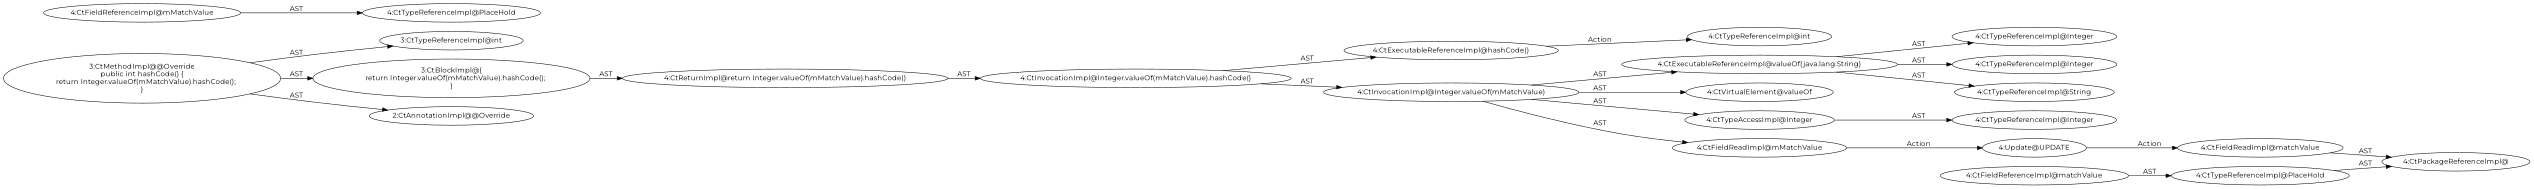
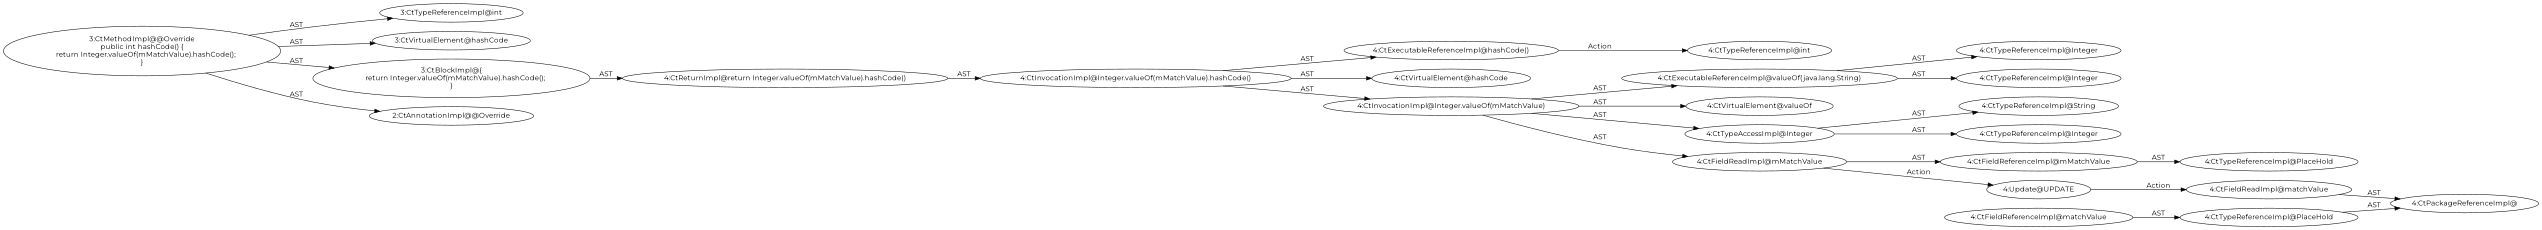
  digraph {
    fontname=Montserrat
    rankdir=LR
    node [fontname=Montserrat shape=ellipse]
    edge [fontname=Montserrat]
    n1 [label="3:CtTypeReferenceImpl@int"]
+   n2 [label="3:CtVirtualElement@hashCode"]
    n3 [label="4:CtExecutableReferenceImpl@hashCode()"]
    n4 [label="4:CtTypeReferenceImpl@int"]
+   n5 [label="4:CtVirtualElement@hashCode"]
    n6 [label="4:CtExecutableReferenceImpl@valueOf(java.lang.String)"]
    n7 [label="4:CtTypeReferenceImpl@Integer"]
    n8 [label="4:CtTypeReferenceImpl@Integer"]
    n9 [label="4:CtTypeReferenceImpl@String"]
    n10 [label="4:CtVirtualElement@valueOf"]
    n11 [label="4:CtTypeAccessImpl@Integer"]
    n12 [label="4:CtTypeReferenceImpl@Integer"]
    n13 [label="4:CtFieldReferenceImpl@mMatchValue"]
    n14 [label="4:CtTypeReferenceImpl@PlaceHold"]
    n15 [label="4:CtFieldReadImpl@mMatchValue"]
    n16 [label="4:Update@UPDATE"]
    n17 [label="4:CtFieldReadImpl@matchValue"]
    n18 [label="4:CtInvocationImpl@Integer.valueOf(mMatchValue)"]
    n19 [label="4:CtInvocationImpl@Integer.valueOf(mMatchValue).hashCode()"]
    n20 [label="4:CtReturnImpl@return Integer.valueOf(mMatchValue).hashCode()"]
    n21 [label="3:CtBlockImpl@\{\n    return Integer.valueOf(mMatchValue).hashCode();\n\}"]
    n22 [label="3:CtMethodImpl@@Override\npublic int hashCode() \{\n    return Integer.valueOf(mMatchValue).hashCode();\n\}"]
    n23 [label="2:CtAnnotationImpl@@Override"]
    n24 [label="4:CtPackageReferenceImpl@"]
    n25 [label="4:CtTypeReferenceImpl@PlaceHold"]
    n26 [label="4:CtFieldReferenceImpl@matchValue"]
    n3 -> n4 [label=Action]
    n6 -> n7 [label=AST]
    n6 -> n8 [label=AST]
-   n6 -> n9 [label=AST]
+   n11 -> n9 [label=AST]
    n11 -> n12 [label=AST]
    n13 -> n14 [label=AST]
+   n15 -> n13 [label=AST]
    n15 -> n16 [label=Action]
    n16 -> n17 [label=Action]
    n17 -> n24 [label=AST]
    n18 -> n6 [label=AST]
    n18 -> n10 [label=AST]
    n18 -> n11 [label=AST]
    n18 -> n15 [label=AST]
    n19 -> n3 [label=AST]
+   n19 -> n5 [label=AST]
    n19 -> n18 [label=AST]
    n20 -> n19 [label=AST]
    n21 -> n20 [label=AST]
    n22 -> n1 [label=AST]
+   n22 -> n2 [label=AST]
    n22 -> n21 [label=AST]
    n22 -> n23 [label=AST]
    n25 -> n24 [label=AST]
    n26 -> n25 [label=AST]
  }
